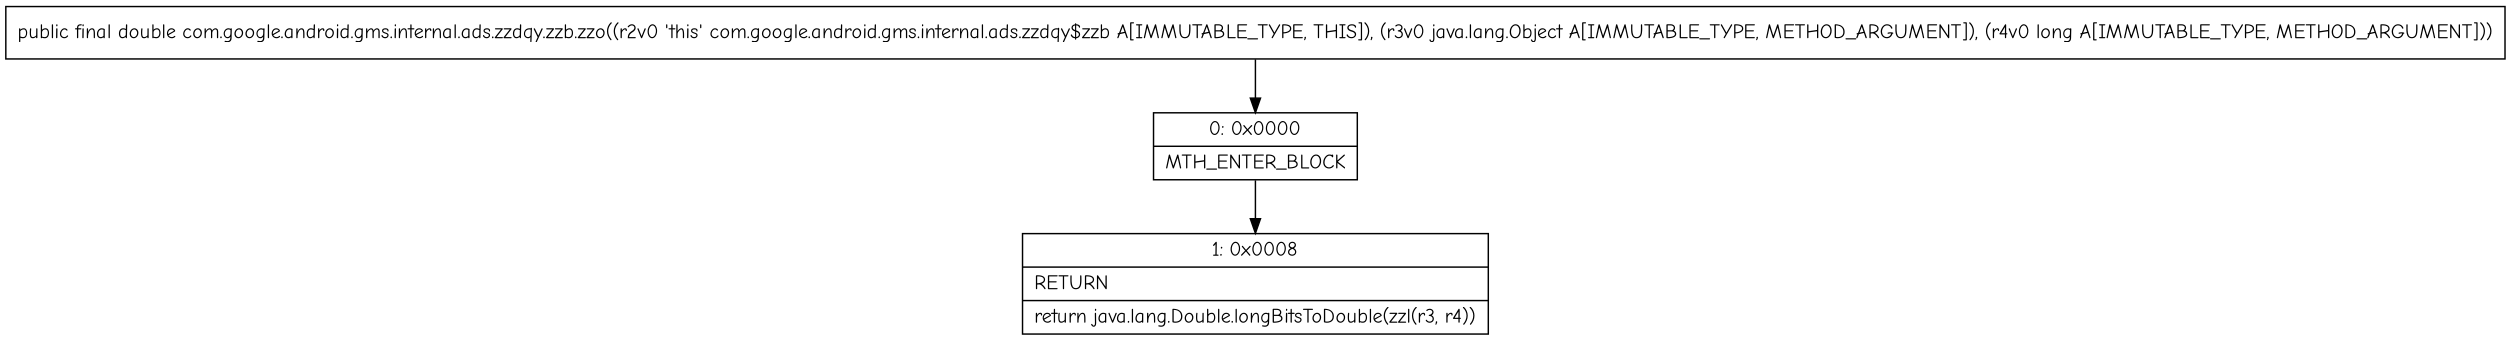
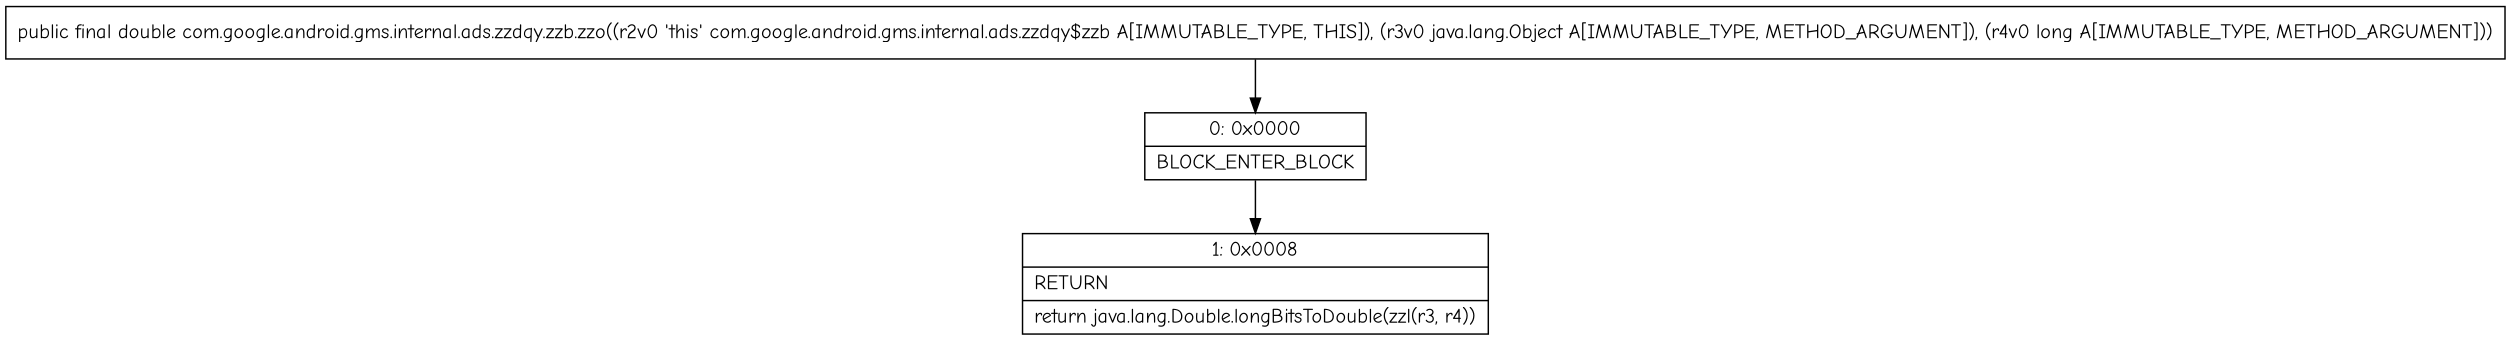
  digraph {
    fontname="Comic Neue"
    node [shape=record fontname="Comic Neue"]
    edge [fontname="Comic Neue"]
-   n1 [label="{0\:\ 0x0000|MTH_ENTER_BLOCK\l}"]
+   n1 [label="{0\:\ 0x0000|BLOCK_ENTER_BLOCK\l}"]
    n2 [label="{1\:\ 0x0008|RETURN\l|return java.lang.Double.longBitsToDouble(zzl(r3, r4))\l}"]
    n3 [label="{public final double com.google.android.gms.internal.ads.zzdqy.zzb.zzo((r2v0 'this' com.google.android.gms.internal.ads.zzdqy$zzb A[IMMUTABLE_TYPE, THIS]), (r3v0 java.lang.Object A[IMMUTABLE_TYPE, METHOD_ARGUMENT]), (r4v0 long A[IMMUTABLE_TYPE, METHOD_ARGUMENT])) }"]
    n1 -> n2
    n3 -> n1
  }
